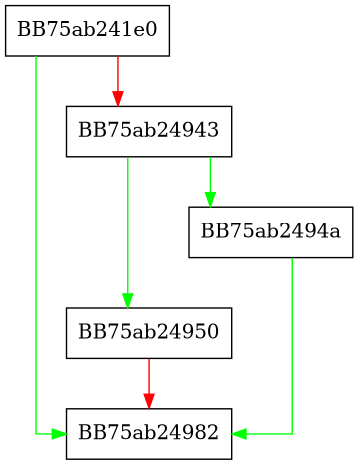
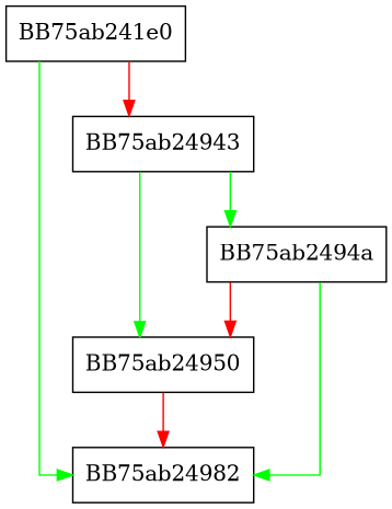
  digraph {
    splines=ortho
    node [shape=box]
    edge [color=green]
    n1 [label=BB75ab241e0]
    BB75ab24982
    BB75ab24943
    BB75ab24950
    BB75ab2494a
    n1 -> BB75ab24982
    n1 -> BB75ab24943 [color=red]
    BB75ab24943 -> BB75ab24950
    BB75ab24943 -> BB75ab2494a
    BB75ab24950 -> BB75ab24982 [color=red]
    BB75ab2494a -> BB75ab24982
+   BB75ab2494a -> BB75ab24950 [color=red]
  }
